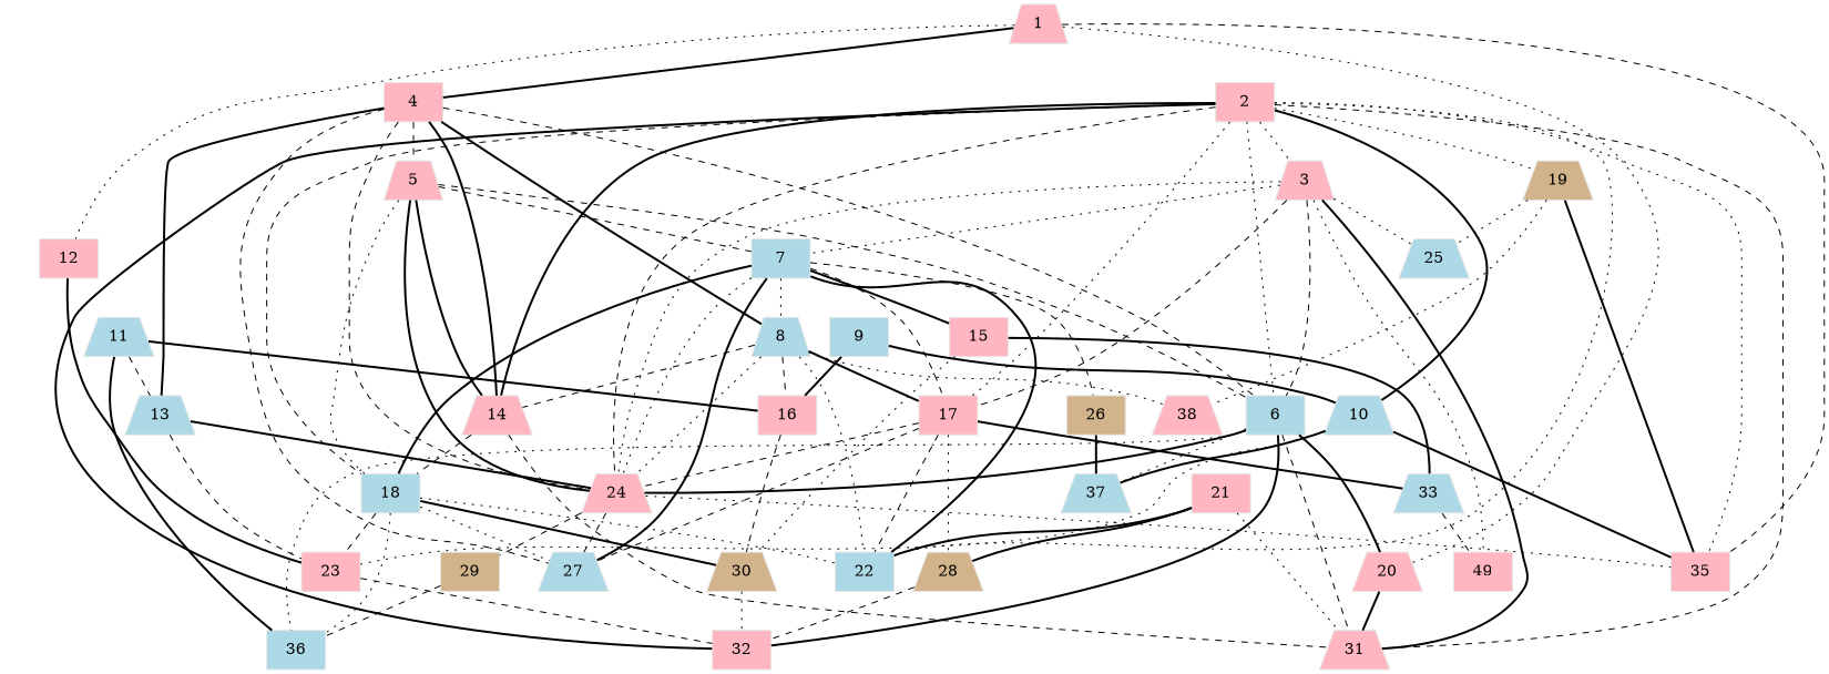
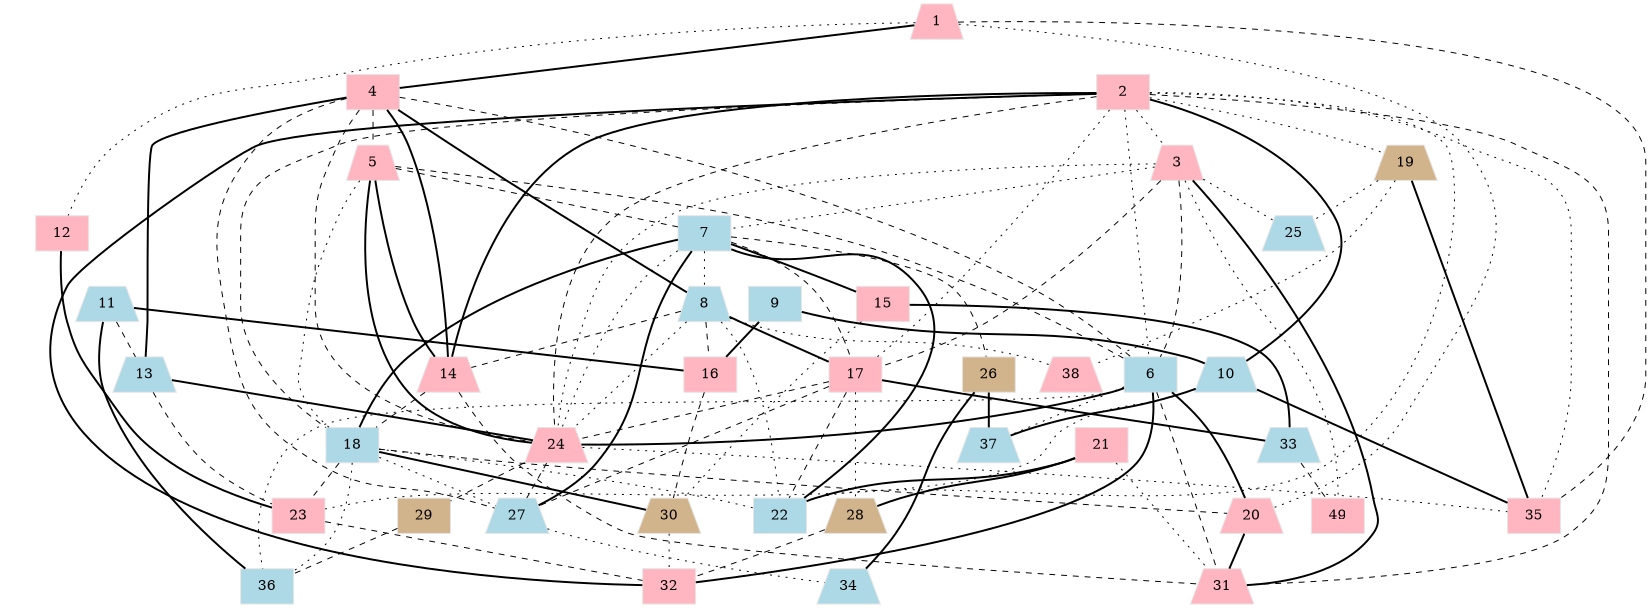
  graph {
    node [color=gray90 fillcolor=lightpink shape=trapezium style=filled]
    edge [style=bold weight=1.0]
    4 [shape=box]
    1
    12 [shape=box]
    20
    35 [shape=box]
    6 [fillcolor=lightblue shape=box]
    14
    24
    5
    8 [fillcolor=lightblue]
    13 [fillcolor=lightblue]
    27 [fillcolor=lightblue]
    23 [shape=box]
    31
    2 [shape=box]
    3
    10 [fillcolor=lightblue]
    17 [shape=box]
    18 [fillcolor=lightblue shape=box]
    19 [fillcolor=tan]
    22 [fillcolor=lightblue shape=box]
    32 [shape=box]
    7 [fillcolor=lightblue shape=box]
    25 [fillcolor=lightblue]
    n25 [label=49 shape=box]
    36 [fillcolor=lightblue shape=box]
    37 [fillcolor=lightblue]
    33 [fillcolor=lightblue]
    28 [fillcolor=tan]
    30 [fillcolor=tan]
    38
    29 [fillcolor=tan shape=box]
    15 [shape=box]
    26 [fillcolor=tan shape=box]
    16 [shape=box]
+   34 [fillcolor=lightblue]
    9 [fillcolor=lightblue shape=box]
    11 [fillcolor=lightblue]
    21 [shape=box]
    4 -- 6 [style=dashed]
    4 -- 14
    4 -- 24 [style=dashed weight=2.0]
    4 -- 5 [style=dashed]
    4 -- 8
    4 -- 13
    4 -- 27 [style=dashed]
    1 -- 4
    1 -- 12 [style=dotted]
    1 -- 20 [style=dotted]
    1 -- 35 [style=dashed]
    12 -- 23
    20 -- 31
    6 -- 20 [weight=2.0]
    6 -- 24
    6 -- 31 [style=dashed]
    6 -- 32
    6 -- 36 [style=dotted]
    6 -- 37 [style=dotted]
    14 -- 31 [style=dashed]
    14 -- 18 [style=dashed]
    24 -- 35 [style=dotted]
    24 -- 27 [style=dashed]
    24 -- 29 [style=dashed]
    5 -- 6 [style=dashed]
    5 -- 14
    5 -- 24
    5 -- 18 [style=dotted weight=2.0]
    5 -- 7 [style=dashed weight=2.0]
    8 -- 14 [style=dashed]
    8 -- 24 [style=dotted]
    8 -- 17 [weight=2.0]
    8 -- 22 [style=dotted]
    8 -- 38 [style=dotted]
    8 -- 16 [style=dashed]
    13 -- 24
    13 -- 23 [style=dashed]
+   27 -- 34 [style=dotted]
    23 -- 32 [style=dashed]
    2 -- 35 [style=dotted]
    2 -- 6 [style=dotted]
    2 -- 14
    2 -- 24 [style=dashed]
    2 -- 31 [style=dashed]
    2 -- 3 [style=dotted]
    2 -- 10
    2 -- 17 [style=dotted]
    2 -- 18 [style=dashed weight=2.0]
    2 -- 19 [style=dotted]
    2 -- 22 [style=dotted]
    2 -- 32
    3 -- 6 [style=dashed]
    3 -- 24 [style=dotted]
    3 -- 31
    3 -- 17 [style=dashed]
    3 -- 7 [style=dotted]
    3 -- 25 [style=dotted]
    3 -- n25 [style=dotted]
    10 -- 35
    10 -- 23 [style=dotted]
    10 -- 37
    17 -- 24 [style=dashed]
    17 -- 27 [style=dashed]
    17 -- 22 [style=dashed]
    17 -- 33 [weight=2.0]
    17 -- 28 [style=dotted]
+   18 -- 20 [style=dashed]
    18 -- 27 [style=dotted]
    18 -- 23 [style=dashed]
    18 -- 22 [style=dotted]
    18 -- 36 [style=dotted]
    18 -- 30
    19 -- 35
    19 -- 25 [style=dotted]
    19 -- 38 [style=dotted]
    7 -- 24 [style=dotted]
    7 -- 8 [style=dotted weight=2.0]
    7 -- 27 [weight=2.0]
    7 -- 17 [style=dashed]
    7 -- 18
    7 -- 22
    7 -- 15 [weight=2.0]
    7 -- 26 [style=dashed]
    33 -- n25 [style=dashed]
    28 -- 32 [style=dashed]
    30 -- 32 [style=dotted]
    29 -- 36 [style=dashed]
    15 -- 33
    15 -- 30 [style=dotted]
    26 -- 37
+   26 -- 34
    16 -- 30 [style=dashed]
    9 -- 10
    9 -- 16
    11 -- 13 [style=dashed]
    11 -- 36
    11 -- 16
    21 -- 31 [style=dotted]
    21 -- 22
    21 -- 28
  }
